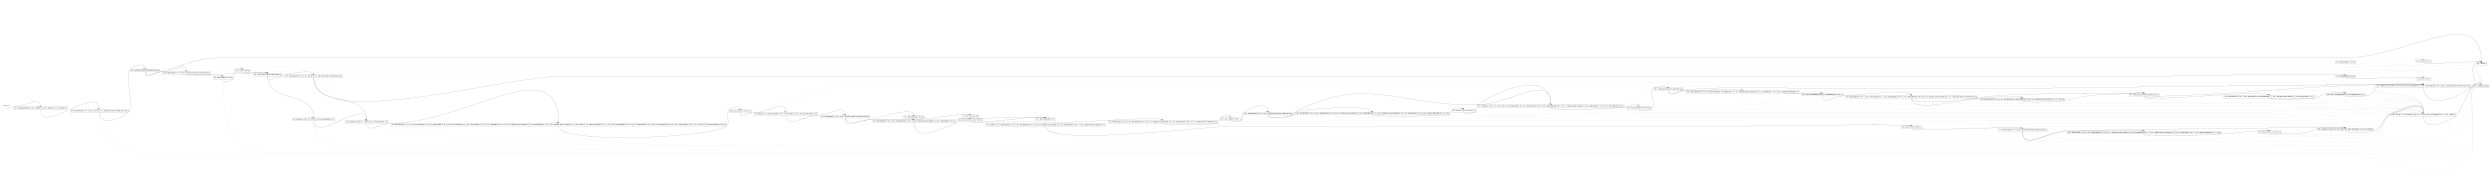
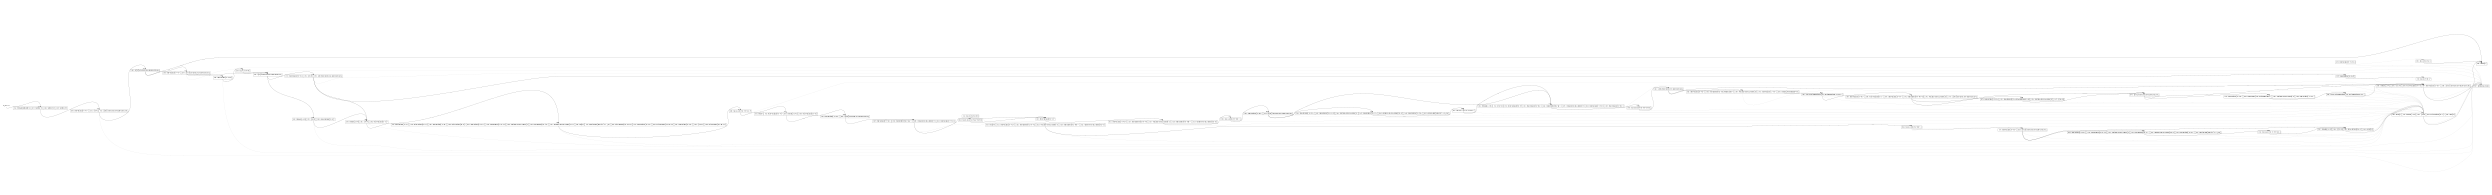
  digraph {
    fontname="Courier Prime"
    rankdir=LR
    node [fontname="Courier Prime" shape=record]
    edge [fontname="Courier Prime" headport=n tailport=s]
    BB_entry159 [shape=none]
    n2 [label="{5356: constant[undefined,v1]|5357: vardecl['b']|5358: vardecl['d']|5359: vardecl['e']}"]
    n3 [label="{5360: read-variable['r',v3,-]|5361: ![v3,v2]|5362: if[v2](true-block:1838,false-block:1839)}"]
    n4 [label="{5365: if[v2](true-block:1840,false-block:1884)}"]
    n5 [label="{5497: exceptional-return}"]
    n6 [label="{5366: read-variable['y',v4,-]|5367: if[v4](true-block:1841,false-block:1843)}"]
    n7 [label="{5496: return[v1]}"]
    n8 [label="{5370: if[v4](true-block:1844,false-block:1845)}"]
    n9 [label="{5368: read-variable['y',v6,v5]}"]
    n10 [label="{5371: read-variable['m',v6,-]|5372: ![v6,v5]|5373: if[v5](true-block:1846,false-block:1849)}"]
    n11 [label="{5374: constant[1.0,v6]|5375: ![v6,v5]|5376: write-variable[v5,'m']*}"]
    n12 [label="{5369: call-y [v5,v6,v4]}"]
    n13 [label="{5377: read-variable['p',v8,v7]}"]
    n14 [label="{5380: constant[0.0,v6]|5381: ![v6,v5]|5382: write-variable[v5,'r']*}"]
    n15 [label="{5378: call-p [v7,v8,-]*}"]
    n16 [label="{5383: read-variable['v',v7,-]|5384: write-variable[v7,'b']*|5385: read-variable['x',v8,-]|5386: write-variable[v8,'d']*|5387: read-variable['a',v11,-]|5388: read-property[v11,'k',v10]|5389: \<variable-non-null-undef\>['a']|5390: read-property[v10,'jb',-]|5391: \<property-non-null-undef\>[v11,'k']|5392: new[v12]|5393: function-expr[function ( a c ),v13]|5394: write-property[v12,'za',v13]|5395: read-variable['g',v14,-]|5396: write-property[v12,'ba',v14]|5397: read-variable['x',v16,-]|5398: ![v16,v15]|5399: write-property[v12,'pa',v15]}"]
    n17 [label="{5400: call-a.k.jb [v10,'jb',v12,-]*}"]
    n18 [label="{5489: catch[v7]|5490: constant[1.0,v9]|5491: ![v9,v8]|5492: write-variable[v8,'r']*|5493: throw[v7]}"]
    n19 [label="{5401: new[v17]|5402: write-variable[v17,'v']*|5403: constant[0.0,v18]|5404: write-variable[v18,'x']*}"]
    n20 [label="{5405: read-variable['c',v20,-]|5406: if[v20](true-block:1854,false-block:1855)}"]
    n21 [label="{5407: read-variable['s',v22,-]|5408: read-property[v22,'call',-]|5409: \<variable-non-null-undef\>['s']|5410: read-variable['c',v23,-]}"]
-   n22 [label="{5411: read-variable['s',v22,v21]}"]
    n23 [label="{5420: catch[v19]|5421: read-variable['a',v22,-]|5422: read-property[v22,'k',v21]|5423: \<variable-non-null-undef\>['a']|5424: read-property[v21,'end',-]|5425: \<property-non-null-undef\>[v22,'k']}"]
    n24 [label="{5412: call-s.call [v22,'call',v23,v19]}"]
    n25 [label="{5413: call-s [v21,v22,v19]}"]
    n26 [label="{5426: call-a.k.end [v21,'end',-]}"]
    n27 [label="{5414: write-variable[v19,'e']*}"]
    n28 [label="{5427: read-variable['d',v23,-]|5428: if[v23](true-block:1863,false-block:1865)}"]
    n29 [label="{5415: read-variable['a',v28,-]|5416: read-property[v28,'k',v27]|5417: \<variable-non-null-undef\>['a']|5418: read-property[v27,'end',-]|5419: \<property-non-null-undef\>[v28,'k']}"]
    n30 [label="{5441: call-a.k.end [v27,'end',-]}"]
    n31 [label="{5442: read-variable['d',v29,-]|5443: if[v29](true-block:1868,false-block:1870)}"]
    n32 [label="{5452: constant[1.0,v31]|5453: ![v31,v30]|5454: write-variable[v30,'n']|5455: read-variable['g',v28,-]|5456: read-property[v28,'Ka',-]|5457: \<variable-non-null-undef\>['g']|5458: read-variable['l',v29,-]|5459: read-variable['e',v30,-]}"]
    n33 [label="{5444: read-variable['a',v32,-]|5445: read-property[v32,'a',v31]|5446: \<variable-non-null-undef\>['a']|5447: read-property[v31,'A',-]|5448: \<property-non-null-undef\>[v32,'a']|5449: read-variable['b',v33,-]|5450: function-expr[function ( a b ),v34]}"]
    n34 [label="{5437: constant[1.0,v25]|5438: ![v25,v24]|5439: write-variable[v24,'n']|5440: throw[v19]}"]
    n35 [label="{5429: read-variable['a',v26,-]|5430: read-property[v26,'a',v25]|5431: \<variable-non-null-undef\>['a']|5432: read-property[v25,'A',-]|5433: \<property-non-null-undef\>[v26,'a']|5434: read-variable['b',v27,-]|5435: function-expr[function ( a b ),v28]}"]
    n36 [label="{5436: call-a.a.A [v25,'A',v27,v28,-]}"]
    n37 [label="{5460: call-g.Ka [v28,'Ka',v29,v30,v26]}"]
    n38 [label="{5451: call-a.a.A [v31,'A',v33,v34,-]}"]
    n39 [label="{5461: if[v26](true-block:1873,false-block:1880)}"]
    n40 [label="{5484: constant[1.0,v11]|5485: ![v11,v10]|5486: write-variable[v10,'r']*|5487: read-variable['x',v10,-]|5488: if[v10](true-block:1884,false-block:1882)}"]
    n41 [label="{5462: read-variable['g',v32,-]|5463: read-property[v32,'notifySubscribers',-]|5464: \<variable-non-null-undef\>['g']|5465: read-variable['l',v33,-]|5466: constant[\"beforeChange\",v34]}"]
    n42 [label="{5467: call-g.notifySubscribers [v32,'notifySubscribers',v33,v34,-]}"]
    n43 [label="{5494: read-variable['p',v12,v11]}"]
    n44 [label="{5495: call-p [v11,v12,-]}"]
    n45 [label="{5468: read-variable['e',v35,-]|5469: write-variable[v35,'l']|5470: read-variable['g',v37,-]|5471: read-property[v37,'wa',v36]|5472: \<variable-non-null-undef\>['g']|5473: if[v36](true-block:1876,false-block:1877)}"]
    n46 [label="{5478: if[v36](true-block:1880,false-block:1878)}"]
    n47 [label="{5474: read-variable['g',v39,-]|5475: read-property[v39,'throttleEvaluation',v38]|5476: \<variable-non-null-undef\>['g']|5477: ![v38,v36]}"]
    n48 [label="{5479: read-variable['g',v38,-]|5480: read-property[v38,'notifySubscribers',-]|5481: \<variable-non-null-undef\>['g']|5482: read-variable['l',v39,-]}"]
    n49 [label="{5483: call-g.notifySubscribers [v38,'notifySubscribers',v39,-]}"]
    BB_entry159 -> n2 [headlabel="    1836"]
    n2 -> n3 [headlabel="      1837"]
    n3 -> n4 [headlabel="      1839"]
    n3 -> n5 [color=gray headlabel="      1885"]
    n4 -> n6 [headlabel="      1840"]
    n4 -> n7 [headlabel="      1884"]
    n6 -> n5 [color=gray]
    n6 -> n8 [headlabel="      1843"]
    n6 -> n9 [headlabel="      1841"]
    n8 -> n10 [headlabel="      1844"]
    n8 -> n11 [headlabel="      1845"]
    n9 -> n5 [color=gray]
    n9 -> n12 [headlabel="      1842"]
    n10 -> n5 [color=gray]
    n10 -> n13 [headlabel="      1846"]
    n10 -> n14 [headlabel="      1849"]
    n11 -> n5 [color=gray]
    n11 -> n14
    n12 -> n5 [color=gray]
    n12 -> n8
    n13 -> n5 [color=gray]
    n13 -> n15 [headlabel="      1847"]
    n14 -> n5 [color=gray]
    n14 -> n16 [headlabel="      1850"]
    n15 -> n5 [color=gray]
    n16 -> n17 [headlabel="      1851"]
    n16 -> n18 [color=gray headlabel="      1881"]
    n17 -> n18 [color=gray]
    n17 -> n19 [headlabel="      1852"]
    n18 -> n5
    n18 -> n5 [color=gray]
    n19 -> n20 [headlabel="      1853"]
    n20 -> n21 [headlabel="      1854"]
-   n20 -> n22 [headlabel="      1855"]
    n21 -> n23 [color=gray]
    n21 -> n24 [headlabel="      1856"]
-   n22 -> n23 [color=gray]
-   n22 -> n25 [headlabel="      1857"]
    n23 -> n18 [color=gray]
    n23 -> n26 [headlabel="      1861"]
    n24 -> n23 [color=gray]
    n24 -> n27 [headlabel="      1858"]
    n25 -> n23 [color=gray]
    n25 -> n27
    n26 -> n18 [color=gray]
    n26 -> n28 [headlabel="      1862"]
    n27 -> n29 [headlabel="      1859"]
    n28 -> n18 [color=gray]
    n28 -> n34 [headlabel="      1865"]
    n28 -> n35 [headlabel="      1863"]
    n29 -> n18 [color=gray]
    n29 -> n30 [headlabel="      1866"]
    n30 -> n18 [color=gray]
    n30 -> n31 [headlabel="      1867"]
    n31 -> n18 [color=gray]
    n31 -> n32 [headlabel="      1870"]
    n31 -> n33 [headlabel="      1868"]
    n32 -> n18 [color=gray]
    n32 -> n37 [headlabel="      1871"]
    n33 -> n18 [color=gray]
    n33 -> n38 [headlabel="      1869"]
    n34 -> n18
    n34 -> n18 [color=gray]
    n35 -> n18 [color=gray]
    n35 -> n36 [headlabel="      1864"]
    n36 -> n18 [color=gray]
    n36 -> n34
    n37 -> n18 [color=gray]
    n37 -> n39 [headlabel="      1872"]
    n38 -> n18 [color=gray]
    n38 -> n32
    n39 -> n40 [headlabel="      1880"]
    n39 -> n41 [headlabel="      1873"]
    n40 -> n5 [color=gray]
    n40 -> n7
    n41 -> n18 [color=gray]
    n41 -> n42 [headlabel="      1874"]
    n42 -> n18 [color=gray]
    n42 -> n45 [headlabel="      1875"]
    n43 -> n5 [color=gray]
    n43 -> n44 [color=gray headlabel="      1883"]
    n44 -> n5 [color=gray]
    n44 -> n7
    n45 -> n18 [color=gray]
    n45 -> n46 [headlabel="      1877"]
    n45 -> n47 [headlabel="      1876"]
    n46 -> n40
    n46 -> n48 [headlabel="      1878"]
    n47 -> n18 [color=gray]
    n47 -> n46
    n48 -> n18 [color=gray]
    n48 -> n49 [headlabel="      1879"]
    n49 -> n18 [color=gray]
    n49 -> n40
  }
